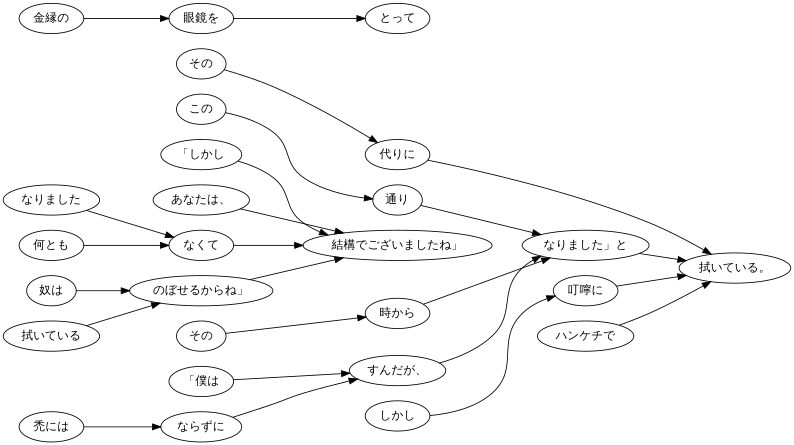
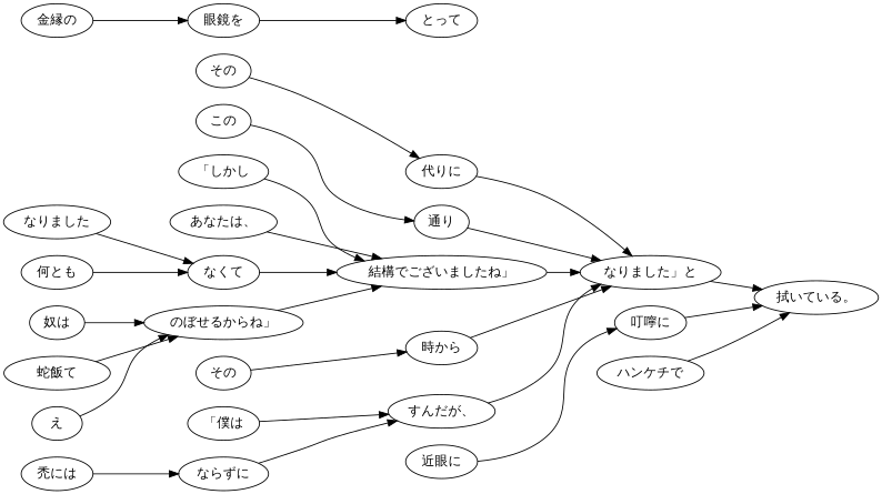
  digraph {
    rankdir=LR
-   n1 [label="拭いている"]
+   n1 [label="蛇飯て"]
    n2 [label="のぼせるからね」"]
    n3 [label="結構でございましたね」"]
+   n4 [label="え"]
    n5 [label="奴は"]
    n6 [label="なりました」と"]
    n7 [label="「しかし"]
    n8 [label="あなたは、"]
    n9 [label="なりました"]
    n10 [label="なくて"]
    n11 [label="何とも"]
    n12 [label="拭いている。"]
    n13 [label="「僕は"]
    n14 [label="すんだが、"]
    n15 [label="禿には"]
    n16 [label="ならずに"]
    n17 [label="その"]
    n18 [label="代りに"]
    n19 [label="この"]
    n20 [label="通り"]
    n21 [label="その"]
    n22 [label="時から"]
-   n23 [label="しかし"]
+   n23 [label="近眼に"]
    n24 [label="叮嚀に"]
    n25 [label="金縁の"]
    n26 [label="眼鏡を"]
    n27 [label="とって"]
    n28 [label="ハンケチで"]
    n1 -> n2
    n2 -> n3
+   n3 -> n6
+   n4 -> n2
    n5 -> n2
    n6 -> n12
    n7 -> n3
    n8 -> n3
    n9 -> n10
    n10 -> n3
    n11 -> n10
    n13 -> n14
    n14 -> n6
    n15 -> n16
    n16 -> n14
    n17 -> n18
-   n18 -> n12
+   n18 -> n6
    n19 -> n20
    n20 -> n6
    n21 -> n22
    n22 -> n6
    n23 -> n24
    n24 -> n12
    n25 -> n26
    n26 -> n27
    n28 -> n12
  }
